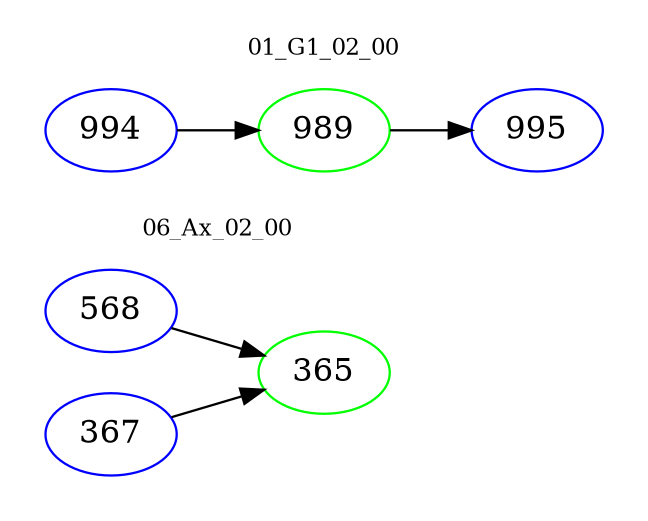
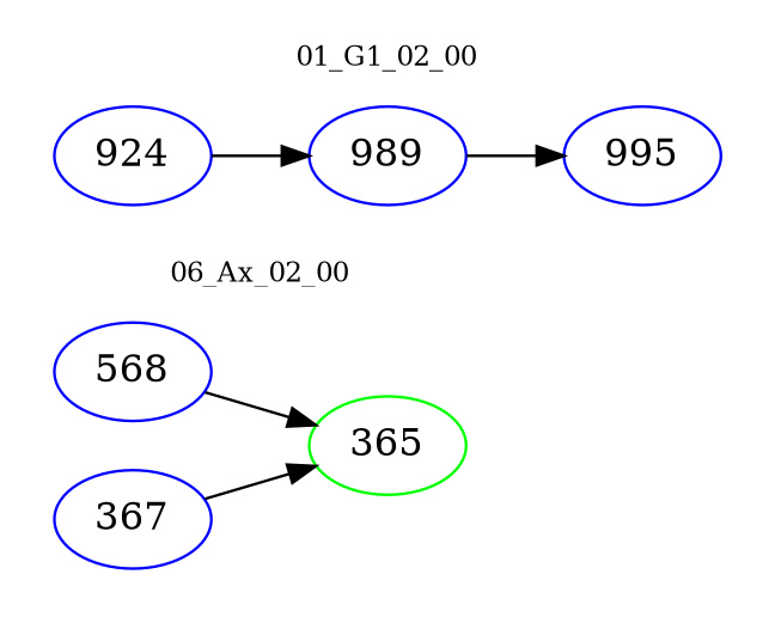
  digraph {
    rankdir=LR
    node [color=blue]
    edge [color=black]
    n1 [label=568]
    n2 [color=green label=365]
    n3 [label=367]
-   n4 [label=994]
-   n5 [color=green label=989]
+   n4 [label=924]
+   n5 [label=989]
    n6 [label=995]
    subgraph cluster_1 {
      color=white
      fontsize=10
      label="06_Ax_02_00"
      n1
      n2
      n3
    }
    subgraph cluster_2 {
      color=white
      fontsize=10
      label="01_G1_02_00"
      n4
      n5
      n6
    }
    n1 -> n2
    n3 -> n2
    n4 -> n5
    n5 -> n6
  }
